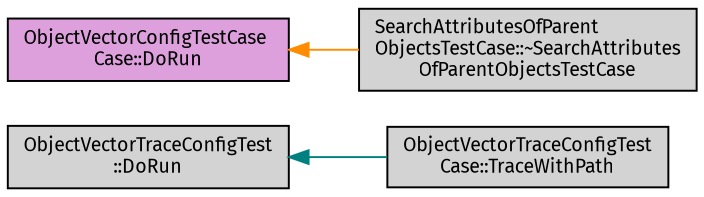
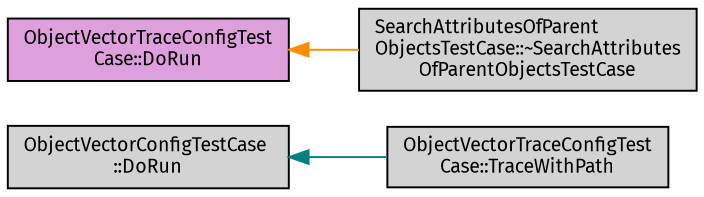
  digraph {
    fontname="Fira Sans"
    rankdir=LR
    node [color=black fillcolor=lightgrey fontname="Fira Sans" fontsize=10 shape=record style=filled]
    edge [dir=back fontname="Fira Sans" fontsize=10 labelfontname=Helvetica labelfontsize=10 style=solid]
-   n1 [fontcolor=black height=0.2 label="ObjectVectorTraceConfigTest\l::DoRun" width=0.4]
+   n1 [fontcolor=black height=0.2 label="ObjectVectorConfigTestCase\l::DoRun" width=0.4]
    n2 [height=0.2 label="ObjectVectorTraceConfigTest\lCase::TraceWithPath" width=0.4]
-   n3 [fillcolor=plum height=0.2 label="ObjectVectorConfigTestCase\lCase::DoRun" width=0.4]
+   n3 [fillcolor=plum height=0.2 label="ObjectVectorTraceConfigTest\lCase::DoRun" width=0.4]
    n4 [height=0.2 label="SearchAttributesOfParent\lObjectsTestCase::~SearchAttributes\lOfParentObjectsTestCase" width=0.4]
    n1 -> n2 [color=teal]
    n3 -> n4 [color=darkorange]
  }
